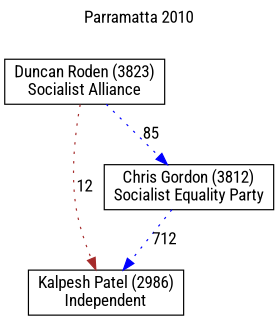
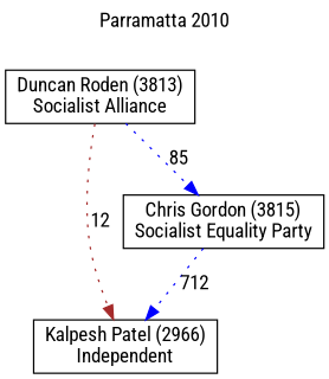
  digraph {
    fontname="Roboto Condensed"
    label="Parramatta 2010"
    labelloc=t
    mclimit=10
    node [fontname="Roboto Condensed" shape=box]
    edge [color=blue fontname="Roboto Condensed" style=dotted]
-   n1 [label="Kalpesh Patel (2986)\nIndependent"]
-   n2 [label="Chris Gordon (3812)\nSocialist Equality Party"]
-   n3 [label="Duncan Roden (3823)\nSocialist Alliance"]
+   n1 [label="Kalpesh Patel (2966)\nIndependent"]
+   n2 [label="Chris Gordon (3815)\nSocialist Equality Party"]
+   n3 [label="Duncan Roden (3813)\nSocialist Alliance"]
    n2 -> n1 [label=712]
    n3 -> n1 [color=brown label=12]
    n3 -> n2 [label=85]
  }
